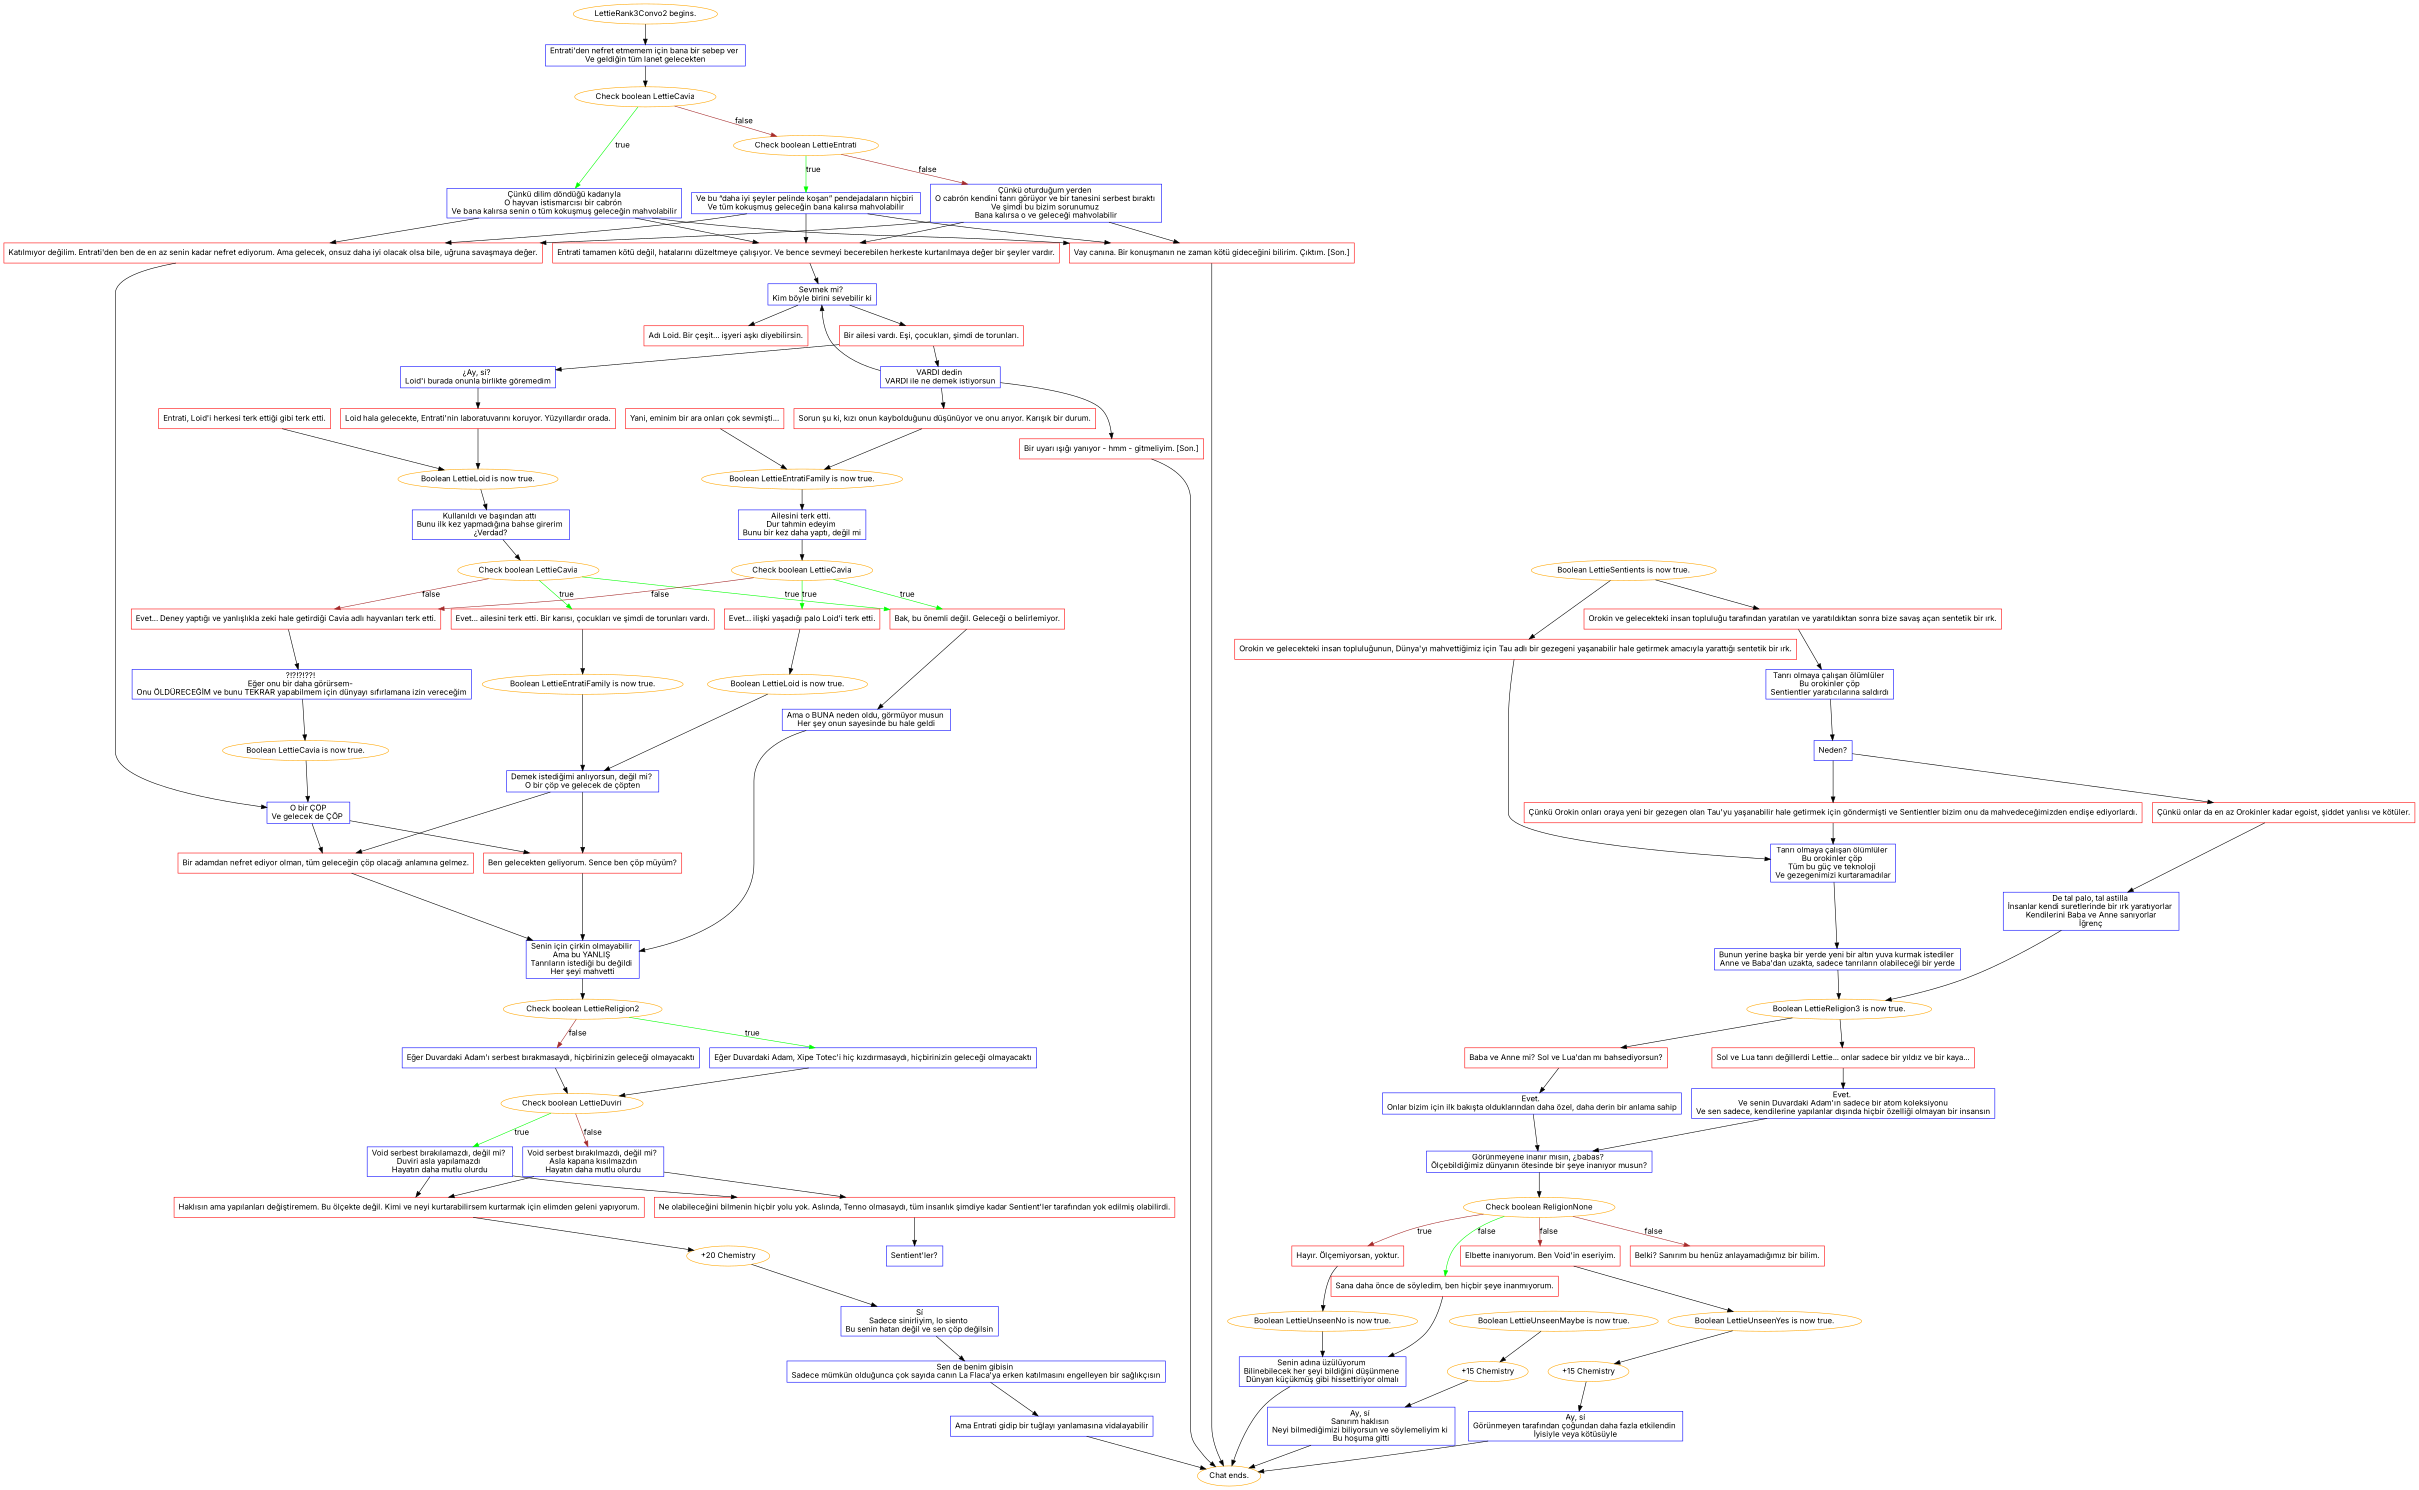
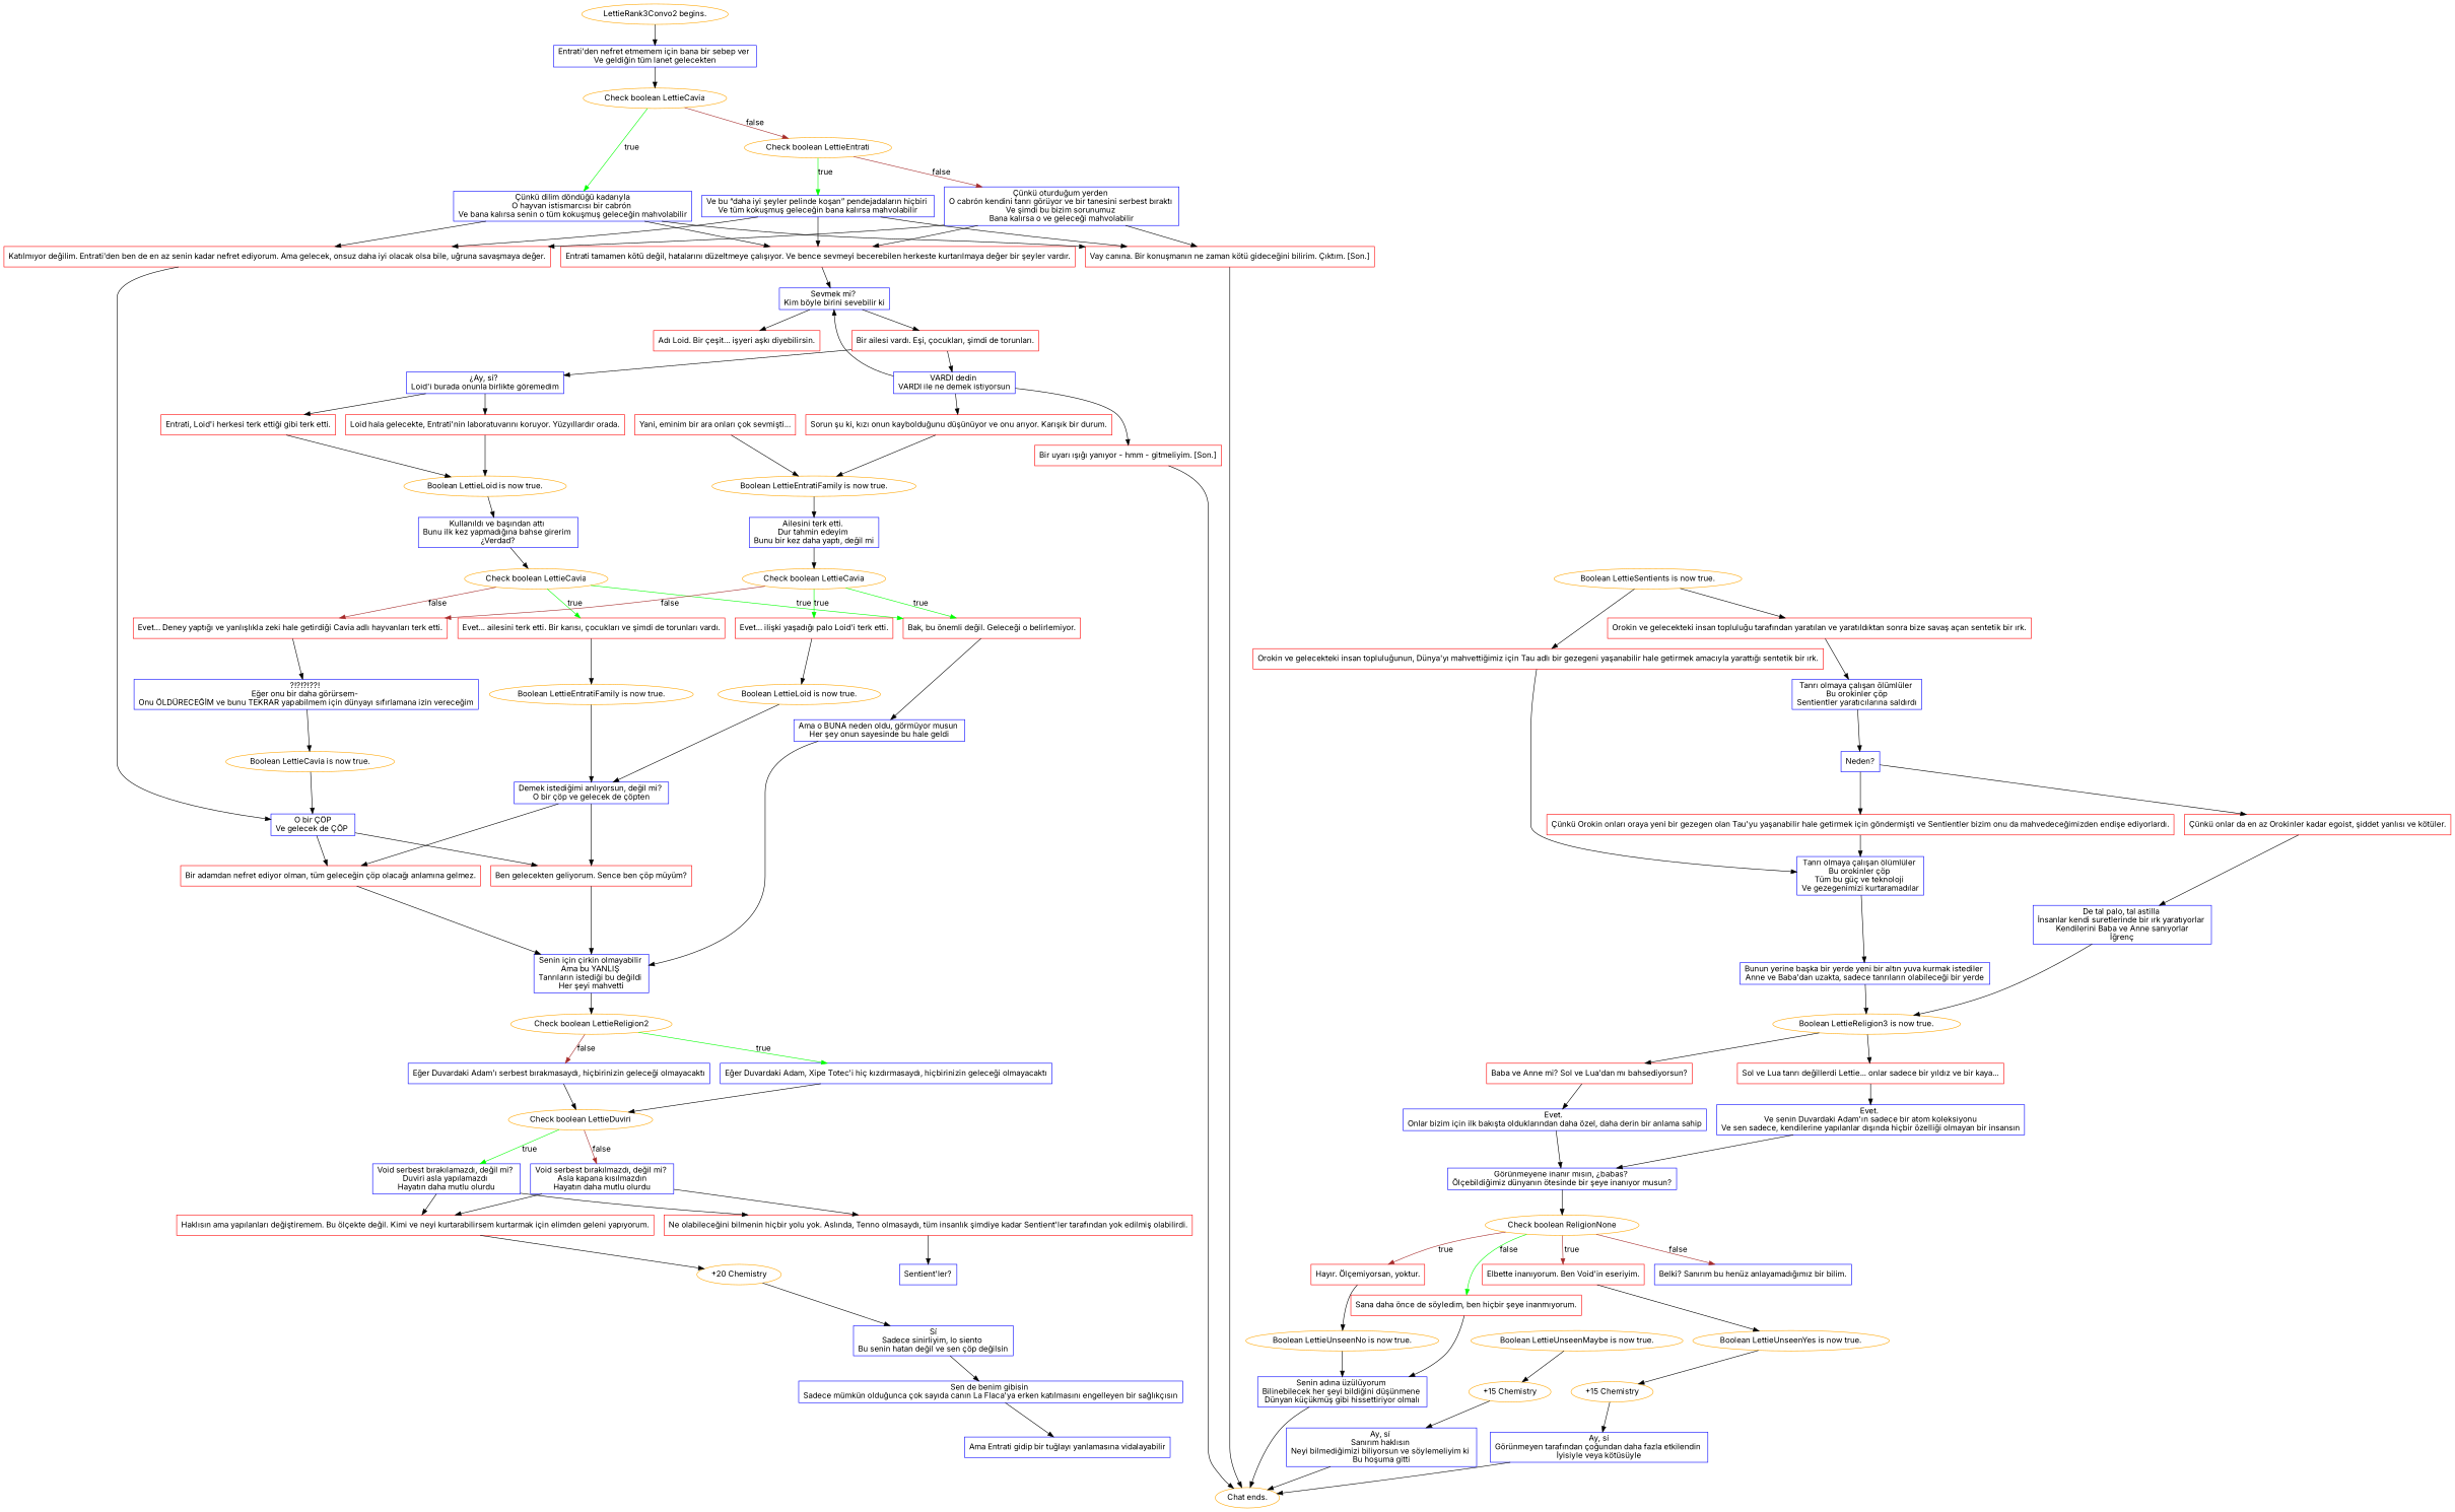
  digraph {
    fontname=Inter
    node [color=blue fontname=Inter shape=box]
    edge [fontname=Inter]
    "LettieRank3Convo2 begins." [color=orange shape=""]
    n2 [label="Entrati'den nefret etmemem için bana bir sebep ver \nVe geldiğin tüm lanet gelecekten"]
    n3 [color=orange label="Check boolean LettieCavia" shape=""]
    n4 [label="Çünkü dilim döndüğü kadarıyla\nO hayvan istismarcısı bir cabrón \nVe bana kalırsa senin o tüm kokuşmuş geleceğin mahvolabilir"]
    n5 [color=orange label="Check boolean LettieEntrati" shape=""]
    n6 [color=red label="Katılmıyor değilim. Entrati'den ben de en az senin kadar nefret ediyorum. Ama gelecek, onsuz daha iyi olacak olsa bile, uğruna savaşmaya değer."]
    n7 [color=red label="Entrati tamamen kötü değil, hatalarını düzeltmeye çalışıyor. Ve bence sevmeyi becerebilen herkeste kurtarılmaya değer bir şeyler vardır."]
    n8 [color=red label="Vay canına. Bir konuşmanın ne zaman kötü gideceğini bilirim. Çıktım. [Son.]"]
    n9 [label="Ve bu “daha iyi şeyler pelinde koşan” pendejadaların hiçbiri \nVe tüm kokuşmuş geleceğin bana kalırsa mahvolabilir"]
    n10 [label="Çünkü oturduğum yerden \nO cabrón kendini tanrı görüyor ve bir tanesini serbest bıraktı \nVe şimdi bu bizim sorunumuz \nBana kalırsa o ve geleceği mahvolabilir"]
    n11 [label="O bir ÇÖP\nVe gelecek de ÇÖP "]
    n12 [label="Sevmek mi? \nKim böyle birini sevebilir ki"]
    "Chat ends." [color=orange shape=""]
    n14 [color=red label="Ben gelecekten geliyorum. Sence ben çöp müyüm?"]
    n15 [color=red label="Bir adamdan nefret ediyor olman, tüm geleceğin çöp olacağı anlamına gelmez."]
    n16 [color=red label="Adı Loid. Bir çeşit... işyeri aşkı diyebilirsin."]
    n17 [color=red label="Bir ailesi vardı. Eşi, çocukları, şimdi de torunları."]
    n18 [label="Senin için çirkin olmayabilir \nAma bu YANLIŞ \nTanrıların istediği bu değildi \nHer şeyi mahvetti"]
    n19 [label="¿Ay, sí? \nLoid'i burada onunla birlikte göremedim"]
    n20 [label="VARDI dedin \nVARDI ile ne demek istiyorsun"]
    n21 [color=orange label="Check boolean LettieReligion2" shape=""]
    n22 [color=red label="Loid hala gelecekte, Entrati'nin laboratuvarını koruyor. Yüzyıllardır orada."]
    n23 [color=red label="Entrati, Loid'i herkesi terk ettiği gibi terk etti."]
    n24 [color=red label="Sorun şu ki, kızı onun kaybolduğunu düşünüyor ve onu arıyor. Karışık bir durum."]
    n25 [color=red label="Bir uyarı ışığı yanıyor - hmm - gitmeliyim. [Son.]"]
    n26 [label="Eğer Duvardaki Adam, Xipe Totec'i hiç kızdırmasaydı, hiçbirinizin geleceği olmayacaktı"]
    n27 [label="Eğer Duvardaki Adam'ı serbest bırakmasaydı, hiçbirinizin geleceği olmayacaktı"]
    n28 [color=orange label="Boolean LettieLoid is now true." shape=""]
    n29 [color=orange label="Boolean LettieEntratiFamily is now true." shape=""]
    n30 [color=red label="Yani, eminim bir ara onları çok sevmişti..."]
    n31 [color=orange label="Check boolean LettieDuviri" shape=""]
    n32 [label="Kullanıldı ve başından attı \nBunu ilk kez yapmadığına bahse girerim \n¿Verdad?"]
    n33 [label="Ailesini terk etti. \nDur tahmin edeyim \nBunu bir kez daha yaptı, değil mi"]
    n34 [label="Void serbest bırakılamazdı, değil mi? \nDuviri asla yapılamazdı \nHayatın daha mutlu olurdu"]
    n35 [label="Void serbest bırakılmazdı, değil mi? \nAsla kapana kısılmazdın\nHayatın daha mutlu olurdu"]
    n36 [color=orange label="Check boolean LettieCavia" shape=""]
    n37 [color=orange label="Check boolean LettieCavia" shape=""]
    n38 [color=red label="Ne olabileceğini bilmenin hiçbir yolu yok. Aslında, Tenno olmasaydı, tüm insanlık şimdiye kadar Sentient'ler tarafından yok edilmiş olabilirdi."]
    n39 [color=red label="Haklısın ama yapılanları değiştiremem. Bu ölçekte değil. Kimi ve neyi kurtarabilirsem kurtarmak için elimden geleni yapıyorum."]
    n40 [color=red label="Evet... ailesini terk etti. Bir karısı, çocukları ve şimdi de torunları vardı."]
    n41 [color=red label="Bak, bu önemli değil. Geleceği o belirlemiyor."]
    n42 [color=red label="Evet... Deney yaptığı ve yanlışlıkla zeki hale getirdiği Cavia adlı hayvanları terk etti."]
    n43 [color=red label="Evet... ilişki yaşadığı palo Loid'i terk etti."]
    n44 [label="Sentient'ler?"]
    n45 [color=orange label="+20 Chemistry" shape=""]
    n46 [color=orange label="Boolean LettieEntratiFamily is now true." shape=""]
    n47 [label="Ama o BUNA neden oldu, görmüyor musun \nHer şey onun sayesinde bu hale geldi"]
    n48 [label="?!?!?!??! \nEğer onu bir daha görürsem- \nOnu ÖLDÜRECEĞİM ve bunu TEKRAR yapabilmem için dünyayı sıfırlamana izin vereceğim"]
    n49 [color=orange label="Boolean LettieLoid is now true." shape=""]
    n50 [label="Sí\nSadece sinirliyim, lo siento \nBu senin hatan değil ve sen çöp değilsin"]
    n51 [label="Demek istediğimi anlıyorsun, değil mi? \nO bir çöp ve gelecek de çöpten"]
    n52 [color=orange label="Boolean LettieCavia is now true." shape=""]
    n53 [color=orange label="Boolean LettieSentients is now true." shape=""]
    n54 [color=red label="Orokin ve gelecekteki insan topluluğunun, Dünya'yı mahvettiğimiz için Tau adlı bir gezegeni yaşanabilir hale getirmek amacıyla yarattığı sentetik bir ırk."]
    n55 [color=red label="Orokin ve gelecekteki insan topluluğu tarafından yaratılan ve yaratıldıktan sonra bize savaş açan sentetik bir ırk."]
    n56 [label="Sen de benim gibisin \nSadece mümkün olduğunca çok sayıda canın La Flaca'ya erken katılmasını engelleyen bir sağlıkçısın"]
    n57 [label="Tanrı olmaya çalışan ölümlüler \nBu orokinler çöp \nTüm bu güç ve teknoloji \nVe gezegenimizi kurtaramadılar"]
    n58 [label="Tanrı olmaya çalışan ölümlüler \nBu orokinler çöp\nSentientler yaratıcılarına saldırdı"]
    n59 [label="Ama Entrati gidip bir tuğlayı yanlamasına vidalayabilir"]
    n60 [label="Bunun yerine başka bir yerde yeni bir altın yuva kurmak istediler \nAnne ve Baba'dan uzakta, sadece tanrıların olabileceği bir yerde"]
    n61 [label="Neden?"]
    n62 [color=orange label="Boolean LettieReligion3 is now true." shape=""]
    n63 [color=red label="Çünkü Orokin onları oraya yeni bir gezegen olan Tau'yu yaşanabilir hale getirmek için göndermişti ve Sentientler bizim onu da mahvedeceğimizden endişe ediyorlardı."]
    n64 [color=red label="Çünkü onlar da en az Orokinler kadar egoist, şiddet yanlısı ve kötüler."]
    n65 [color=red label="Baba ve Anne mi? Sol ve Lua'dan mı bahsediyorsun?"]
    n66 [color=red label="Sol ve Lua tanrı değillerdi Lettie... onlar sadece bir yıldız ve bir kaya..."]
    n67 [label="De tal palo, tal astilla \nİnsanlar kendi suretlerinde bir ırk yaratıyorlar \nKendilerini Baba ve Anne sanıyorlar\nİğrenç"]
    n68 [label="Evet. \nOnlar bizim için ilk bakışta olduklarından daha özel, daha derin bir anlama sahip"]
    n69 [label="Evet. \nVe senin Duvardaki Adam'ın sadece bir atom koleksiyonu\nVe sen sadece, kendilerine yapılanlar dışında hiçbir özelliği olmayan bir insansın"]
    n70 [label="Görünmeyene inanır mısın, ¿babas? \nÖlçebildiğimiz dünyanın ötesinde bir şeye inanıyor musun?"]
    n71 [color=orange label="Check boolean ReligionNone" shape=""]
    n72 [color=red label="Sana daha önce de söyledim, ben hiçbir şeye inanmıyorum."]
    n73 [color=red label="Hayır. Ölçemiyorsan, yoktur."]
-   n74 [color=red label="Belki? Sanırım bu henüz anlayamadığımız bir bilim."]
+   n74 [label="Belki? Sanırım bu henüz anlayamadığımız bir bilim."]
    n75 [color=red label="Elbette inanıyorum. Ben Void'in eseriyim."]
    n76 [label="Senin adına üzülüyorum \nBilinebilecek her şeyi bildiğini düşünmene \nDünyan küçükmüş gibi hissettiriyor olmalı"]
    n77 [color=orange label="Boolean LettieUnseenNo is now true." shape=""]
    n78 [color=orange label="Boolean LettieUnseenYes is now true." shape=""]
    n79 [color=orange label="Boolean LettieUnseenMaybe is now true." shape=""]
    n80 [color=orange label="+15 Chemistry" shape=""]
    n81 [color=orange label="+15 Chemistry" shape=""]
    n82 [label="Ay, sí \nSanırım haklısın \nNeyi bilmediğimizi biliyorsun ve söylemeliyim ki \nBu hoşuma gitti"]
    n83 [label="Ay, sí\nGörünmeyen tarafından çoğundan daha fazla etkilendin \nİyisiyle veya kötüsüyle"]
    "LettieRank3Convo2 begins." -> n2
    n2 -> n3
    n3 -> n4 [color=green label=true]
    n3 -> n5 [color=brown label=false]
    n4 -> n6
    n4 -> n7
    n4 -> n8
    n5 -> n9 [color=green label=true]
    n5 -> n10 [color=brown label=false]
    n6 -> n11
    n7 -> n12
    n8 -> "Chat ends."
    n9 -> n6
    n9 -> n7
    n9 -> n8
    n10 -> n6
    n10 -> n7
    n10 -> n8
    n11 -> n14
    n11 -> n15
    n12 -> n16
    n12 -> n17
    n14 -> n18
    n15 -> n18
    n17 -> n19
    n17 -> n20
    n18 -> n21
    n19 -> n22
+   n19 -> n23
    n20 -> n12
    n20 -> n24
    n20 -> n25
    n21 -> n26 [color=green label=true]
    n21 -> n27 [color=brown label=false]
    n22 -> n28
    n23 -> n28
    n24 -> n29
    n25 -> "Chat ends."
    n26 -> n31
    n27 -> n31
    n28 -> n32
    n29 -> n33
    n30 -> n29
    n31 -> n34 [color=green label=true]
    n31 -> n35 [color=brown label=false]
    n32 -> n36
    n33 -> n37
    n34 -> n38
    n34 -> n39
    n35 -> n38
    n35 -> n39
    n36 -> n40 [color=green label=true]
    n36 -> n41 [color=green label=true]
    n36 -> n42 [color=brown label=false]
    n37 -> n41 [color=green label=true]
    n37 -> n42 [color=brown label=false]
    n37 -> n43 [color=green label=true]
    n38 -> n44
    n39 -> n45
    n40 -> n46
    n41 -> n47
    n42 -> n48
    n43 -> n49
    n45 -> n50
    n46 -> n51
    n47 -> n18
    n48 -> n52
    n49 -> n51
    n50 -> n56
    n51 -> n14
    n51 -> n15
    n52 -> n11
    n53 -> n54
    n53 -> n55
    n54 -> n57
    n55 -> n58
    n56 -> n59
    n57 -> n60
    n58 -> n61
-   n59 -> "Chat ends."
    n60 -> n62
    n61 -> n63
    n61 -> n64
    n62 -> n65
    n62 -> n66
    n63 -> n57
    n64 -> n67
    n65 -> n68
    n66 -> n69
    n67 -> n62
    n68 -> n70
    n69 -> n70
    n70 -> n71
    n71 -> n72 [color=green label=false]
    n71 -> n73 [color=brown label=true]
    n71 -> n74 [color=brown label=false]
-   n71 -> n75 [color=brown label=false]
+   n71 -> n75 [color=brown label=true]
    n72 -> n76
    n73 -> n77
    n75 -> n78
    n76 -> "Chat ends."
    n77 -> n76
    n78 -> n81
    n79 -> n80
    n80 -> n82
    n81 -> n83
    n82 -> "Chat ends."
    n83 -> "Chat ends."
  }
